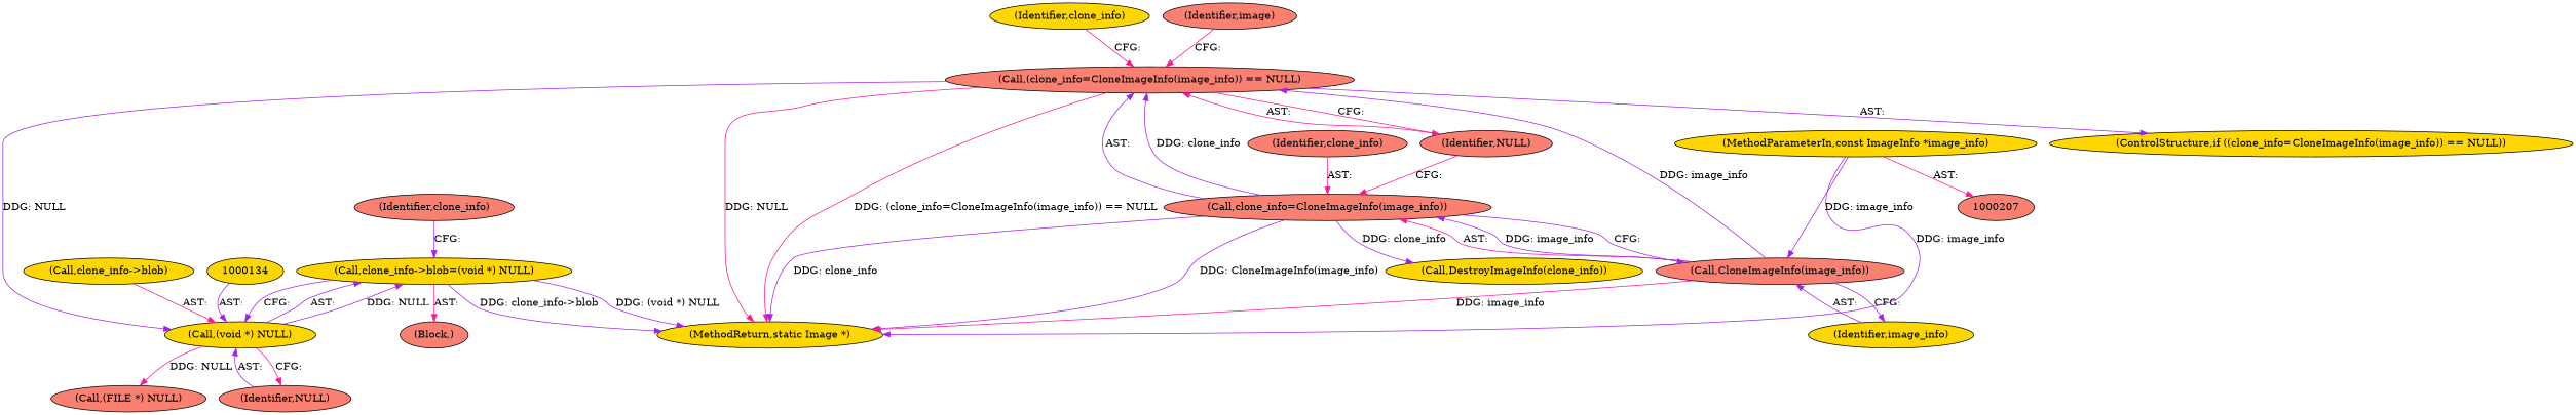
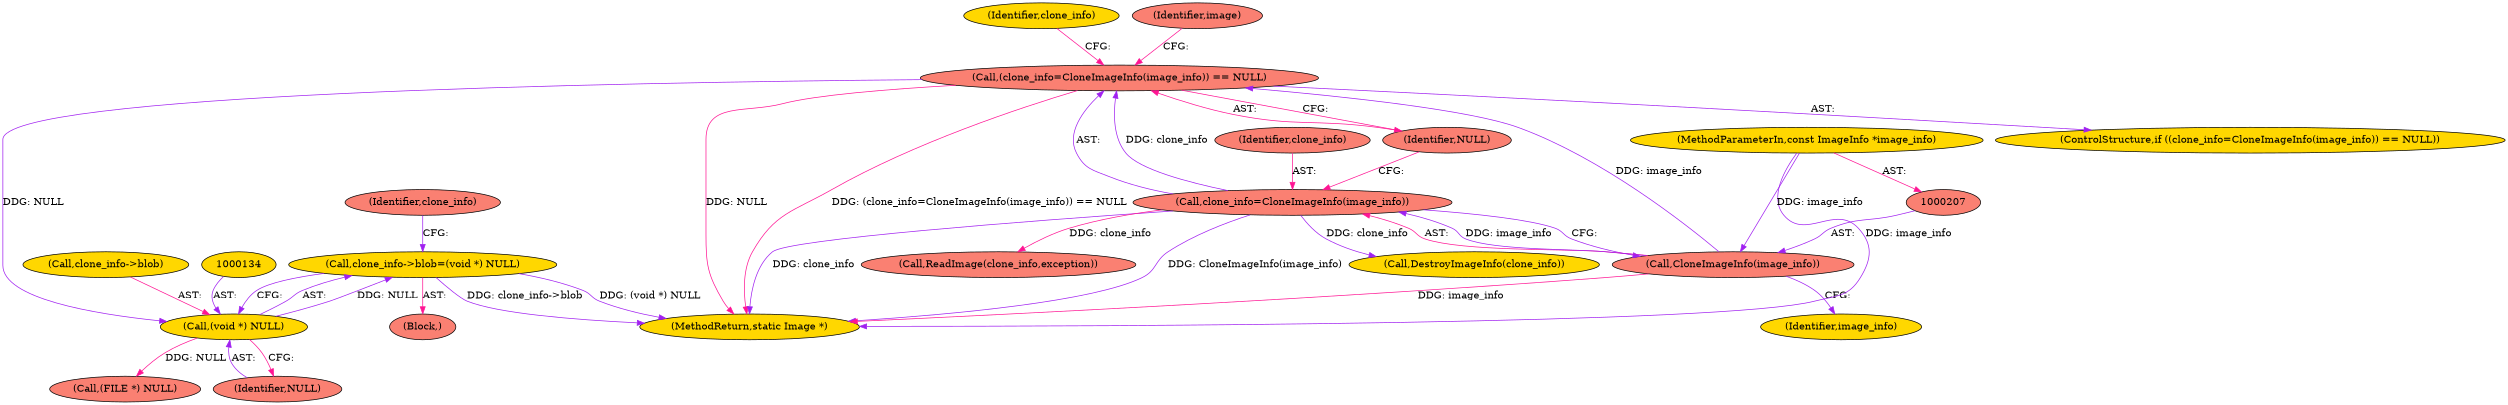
  digraph {
    node [fillcolor=salmon style=filled]
    edge [color=purple]
    n1 [fillcolor=gold label="(Call,clone_info->blob=(void *) NULL)"]
    n2 [fillcolor=gold label="(Call,(void *) NULL)"]
    n3 [label="(Block,)"]
    n4 [fillcolor=gold label="(MethodReturn,static Image *)"]
    n5 [label="(Call,(FILE *) NULL)"]
    n6 [label="(Identifier,NULL)"]
    n7 [label="(Call,(clone_info=CloneImageInfo(image_info)) == NULL)"]
    n8 [fillcolor=gold label="(ControlStructure,if ((clone_info=CloneImageInfo(image_info)) == NULL))"]
    n9 [label="(Identifier,NULL)"]
    n10 [label="(Call,clone_info=CloneImageInfo(image_info))"]
    n11 [label="(Call,CloneImageInfo(image_info))"]
+   n12 [label="(Call,ReadImage(clone_info,exception))"]
    n13 [fillcolor=gold label="(Call,DestroyImageInfo(clone_info))"]
    n14 [fillcolor=gold label="(Identifier,image_info)"]
    n15 [fillcolor=gold label="(MethodParameterIn,const ImageInfo *image_info)"]
    n16 [label=1000207]
    n17 [fillcolor=gold label="(Identifier,clone_info)"]
    n18 [label="(Identifier,clone_info)"]
    n19 [fillcolor=gold label="(Call,clone_info->blob)"]
    n20 [label="(Identifier,clone_info)"]
    n21 [label="(Identifier,image)"]
    1000134 [fillcolor=gold]
    n1 -> n2 [label="CFG: "]
    n1 -> n3 [color=deeppink label="AST: "]
    n1 -> n4 [label="DDG: clone_info->blob"]
    n1 -> n4 [label="DDG: (void *) NULL"]
    n2 -> n1 [label="AST: "]
    n2 -> n1 [label="DDG: NULL"]
    n2 -> n5 [color=deeppink label="DDG: NULL"]
    n2 -> n6 [color=deeppink label="CFG: "]
    n6 -> n2 [label="AST: "]
    n7 -> n2 [label="DDG: NULL"]
    n7 -> n4 [color=deeppink label="DDG: NULL"]
    n7 -> n4 [color=deeppink label="DDG: (clone_info=CloneImageInfo(image_info)) == NULL"]
    n7 -> n8 [label="AST: "]
    n7 -> n9 [color=deeppink label="CFG: "]
    n9 -> n7 [color=deeppink label="AST: "]
    n9 -> n10 [color=deeppink label="CFG: "]
    n10 -> n4 [label="DDG: clone_info"]
    n10 -> n4 [label="DDG: CloneImageInfo(image_info)"]
    n10 -> n7 [label="AST: "]
    n10 -> n7 [label="DDG: clone_info"]
    n10 -> n11 [label="CFG: "]
+   n10 -> n12 [color=deeppink label="DDG: clone_info"]
    n10 -> n13 [label="DDG: clone_info"]
    n11 -> n4 [color=deeppink label="DDG: image_info"]
    n11 -> n7 [label="DDG: image_info"]
    n11 -> n10 [color=deeppink label="AST: "]
    n11 -> n10 [label="DDG: image_info"]
    n11 -> n14 [label="CFG: "]
-   n14 -> n11 [label="AST: "]
+   n16 -> n11 [label="AST: "]
    n15 -> n4 [label="DDG: image_info"]
    n15 -> n11 [label="DDG: image_info"]
    n15 -> n16 [color=deeppink label="AST: "]
    n17 -> n7 [color=deeppink label="CFG: "]
    n18 -> n1 [label="CFG: "]
    n19 -> n2 [color=deeppink label="AST: "]
    n20 -> n10 [color=deeppink label="AST: "]
    n21 -> n7 [color=deeppink label="CFG: "]
    1000134 -> n2 [label="AST: "]
  }
